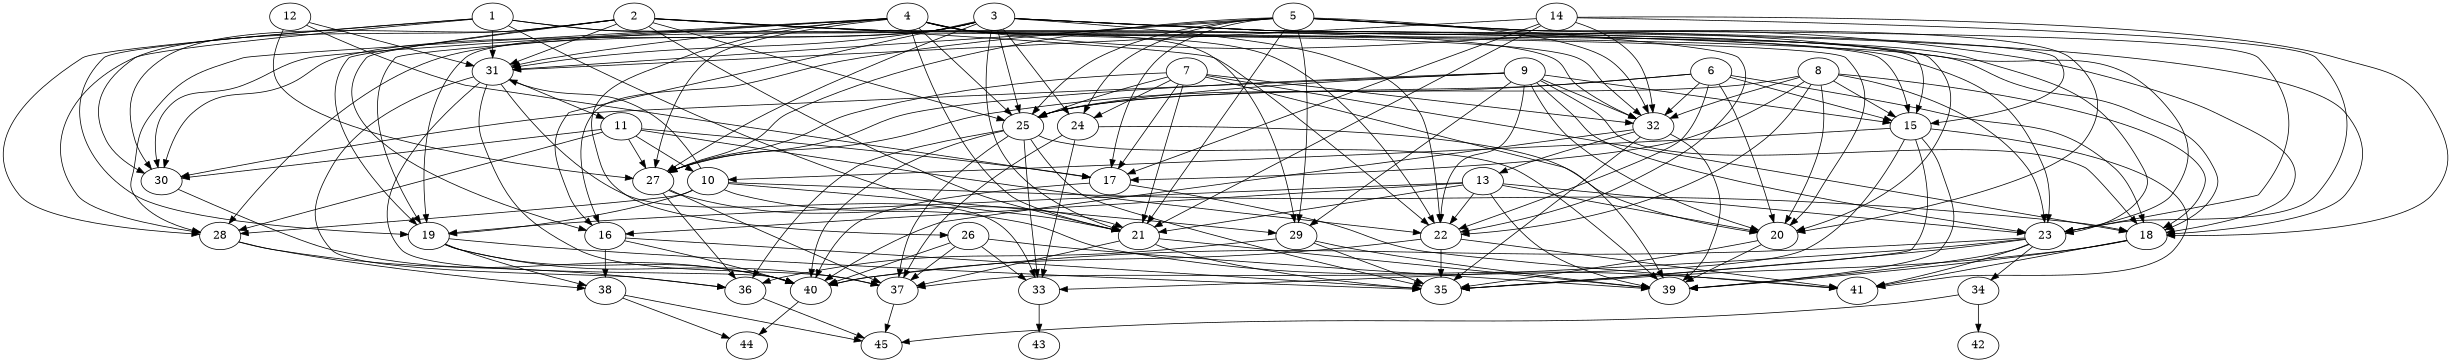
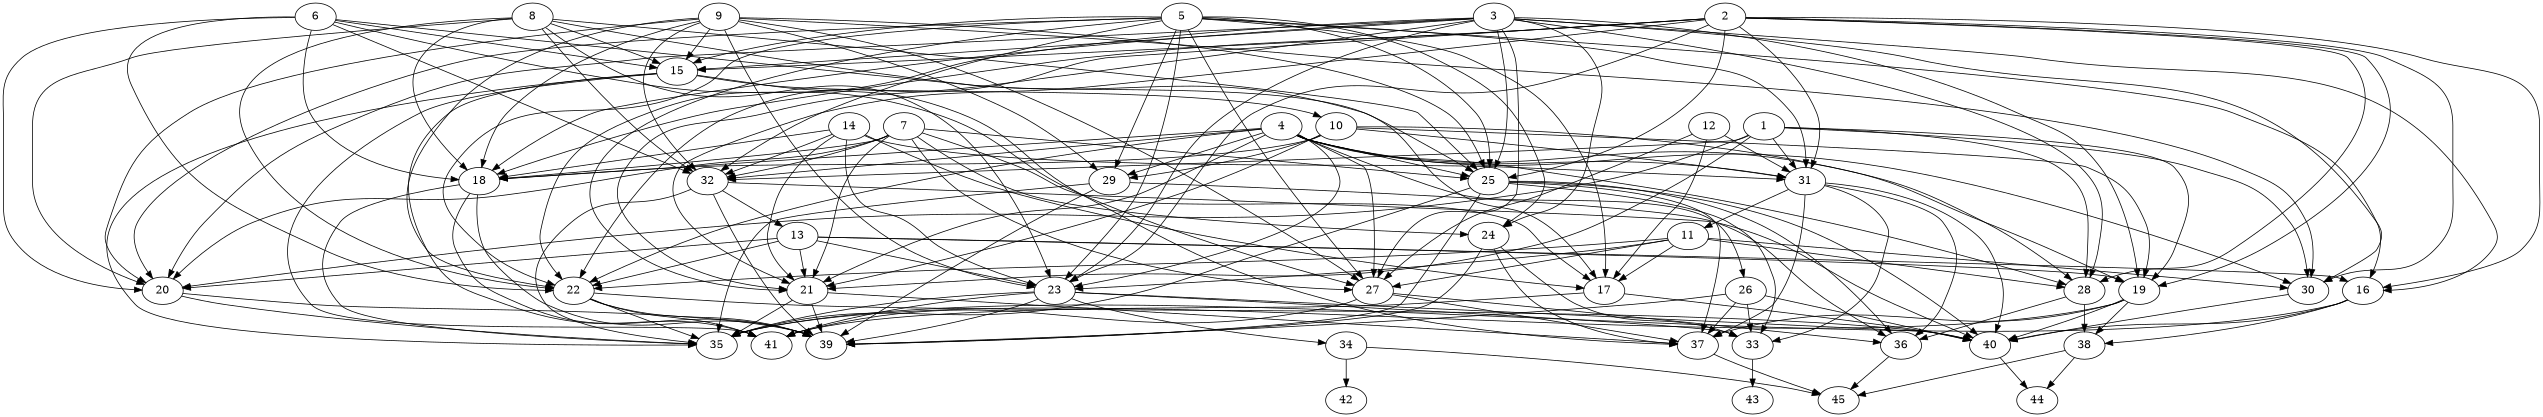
  digraph {
    node [alpha=0.10]
    1 [alpha=0.15 expect_size=1810127992584667136000]
    19 [alpha=0.12 expect_size=17084232683239482851328]
    20 [alpha=0.09 expect_size=403504289047386259456]
    21 [alpha=0.01 expect_size=31312420876782948]
    28 [expect_size=146217957783582400]
    30 [alpha=0.04 expect_size=160660423777412096]
    31 [alpha=0.12 expect_size=497640021298733568]
    32 [alpha=0.17 expect_size=4412307873676426240]
    35 [alpha=0.09 expect_size=5199274128034771968]
    37 [alpha=0.12 expect_size=6569045986061326336]
    38 [alpha=0.16 expect_size=37421445189403720]
    40 [alpha=0.13 expect_size=255071895727798304]
    39 [alpha=0.05 expect_size=2761968275369612017664]
    36 [alpha=0.04 expect_size=22796435924857992]
    33 [alpha=0.18 expect_size=4782787679267607552]
    11 [alpha=0.09 expect_size=6942216936960862]
    13 [expect_size=1091205883320716672]
    45 [expect_size=134514613763563168]
    44 [alpha=0.05 expect_size=1686657740167584940032]
    41 [alpha=0.11 expect_size=54292061368626240]
    43 [alpha=0.16 expect_size=724563500109938944]
    2 [alpha=0.16 expect_size=2661552382230147072]
    15 [alpha=0.18 expect_size=12919787019146868293632]
    16 [alpha=0.03 expect_size=269293056657463872]
    18 [alpha=0.17 expect_size=4102703472547175858176]
    22 [alpha=0.09 expect_size=20434429271345756]
    23 [alpha=0.11 expect_size=1830743700997398272]
    25 [alpha=0.12 expect_size=3541602737126876]
    10 [alpha=0.04 expect_size=1050957456683080448]
    34 [alpha=0.03 expect_size=277318217931448992]
    42 [alpha=0.01 expect_size=2255995719360693927936]
    3 [alpha=0.02 expect_size=7796131444987554430976]
    24 [alpha=0.19 expect_size=28888672159289224]
    27 [alpha=0.06 expect_size=252136591401160802304]
    4 [alpha=0.07 expect_size=11934422441988200]
    26 [alpha=0.03 expect_size=12868062830534034]
    29 [alpha=0.07 expect_size=6136134019661624320]
    5 [alpha=0.17 expect_size=126564954692486992]
    17 [alpha=0.03 expect_size=65887037757295632]
    6 [alpha=0.13 expect_size=654008860733865984000]
    7 [expect_size=87627490234728448000]
    8 [alpha=0.08 expect_size=174972474465159200]
    9 [expect_size=421595740146537600]
    12 [alpha=0.07 expect_size=5725180661348142415872]
    14 [alpha=0.08 expect_size=1384797307701553152]
    1 -> 19
    1 -> 20
    1 -> 21
    1 -> 28
    1 -> 30
    1 -> 31
    1 -> 32
    19 -> 35
    19 -> 37
    19 -> 38
    19 -> 40
    20 -> 35
    20 -> 39
    21 -> 35
    21 -> 37
    21 -> 39
    28 -> 38
    28 -> 36
    30 -> 40
    31 -> 37
    31 -> 40
    31 -> 36
    31 -> 33
    31 -> 11
    32 -> 35
    32 -> 40
    32 -> 39
    32 -> 13
    37 -> 45
    38 -> 45
    38 -> 44
    40 -> 44
    36 -> 45
    33 -> 43
    11 -> 28
    11 -> 30
    11 -> 22
-   11 -> 10
+   11 -> 23
    11 -> 27
    11 -> 17
    13 -> 19
    13 -> 20
    13 -> 21
    13 -> 16
    13 -> 22
    13 -> 23
    2 -> 19
    2 -> 21
    2 -> 28
    2 -> 30
    2 -> 31
    2 -> 15
    2 -> 16
    2 -> 18
    2 -> 22
    2 -> 23
    2 -> 25
    15 -> 35
    15 -> 37
    15 -> 39
    15 -> 41
    15 -> 10
    16 -> 35
    16 -> 38
    16 -> 40
    18 -> 35
    18 -> 39
    18 -> 41
    22 -> 35
    22 -> 40
-   13 -> 39
+   22 -> 39
    22 -> 41
    23 -> 35
    23 -> 40
    23 -> 39
    23 -> 33
    23 -> 41
    23 -> 34
    25 -> 35
    25 -> 37
    25 -> 40
    25 -> 39
    25 -> 36
    25 -> 33
    10 -> 19
    10 -> 21
    10 -> 28
    10 -> 31
    10 -> 18
    10 -> 29
    34 -> 45
    34 -> 42
    3 -> 19
    3 -> 20
    3 -> 21
    3 -> 28
    3 -> 30
-   3 -> 31
    3 -> 15
    3 -> 16
    3 -> 18
    3 -> 22
    3 -> 23
    3 -> 25
    3 -> 24
    3 -> 27
    24 -> 37
    24 -> 39
    24 -> 33
    27 -> 37
    27 -> 36
    27 -> 41
    4 -> 19
    4 -> 21
    4 -> 28
    4 -> 30
    4 -> 31
    4 -> 32
    4 -> 18
    4 -> 22
    4 -> 23
    4 -> 25
    4 -> 27
    4 -> 26
    4 -> 29
    26 -> 37
    26 -> 40
    26 -> 39
    26 -> 33
    29 -> 35
    29 -> 39
    29 -> 36
    5 -> 20
    5 -> 21
    5 -> 31
    5 -> 32
    5 -> 15
    5 -> 16
    5 -> 22
    5 -> 23
    5 -> 25
    5 -> 24
    5 -> 27
    5 -> 29
    5 -> 17
    17 -> 40
    17 -> 41
    6 -> 20
    6 -> 32
    6 -> 15
    6 -> 18
    6 -> 22
    6 -> 25
    6 -> 27
    7 -> 20
    7 -> 21
    7 -> 32
    7 -> 18
    7 -> 25
    7 -> 24
    7 -> 27
    7 -> 17
    8 -> 20
    8 -> 32
    8 -> 15
    8 -> 18
    8 -> 22
    8 -> 23
    8 -> 25
    8 -> 17
    9 -> 20
    9 -> 30
    9 -> 32
    9 -> 15
    9 -> 18
    9 -> 22
    9 -> 23
    9 -> 25
    9 -> 27
    9 -> 29
    12 -> 31
    12 -> 27
    12 -> 17
    14 -> 21
    14 -> 31
    14 -> 32
    14 -> 18
    14 -> 23
    14 -> 17
  }
